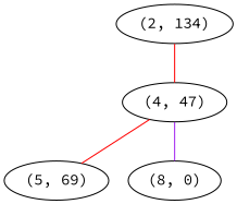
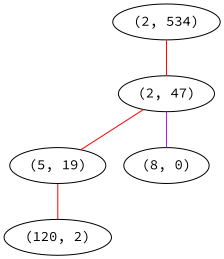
  graph {
    fontname="Source Code Pro"
    node [fontname="Source Code Pro"]
    edge [color=red fontname="Source Code Pro" weight=1]
-   "(4, 47)"
-   "(5, 69)"
+   "(4, 47)" [label="(2, 47)"]
+   "(5, 69)" [label="(5, 19)"]
    n3 [label="(8, 0)"]
-   "(2, 134)"
+   "(120, 2)"
+   "(2, 134)" [label="(2, 534)"]
    "(4, 47)" -- "(5, 69)"
    "(4, 47)" -- n3 [color=purple weight=4]
+   "(5, 69)" -- "(120, 2)"
    "(2, 134)" -- "(4, 47)"
  }
